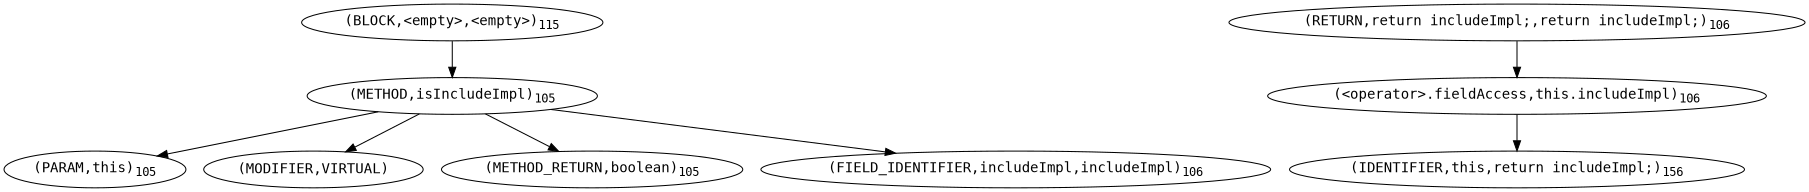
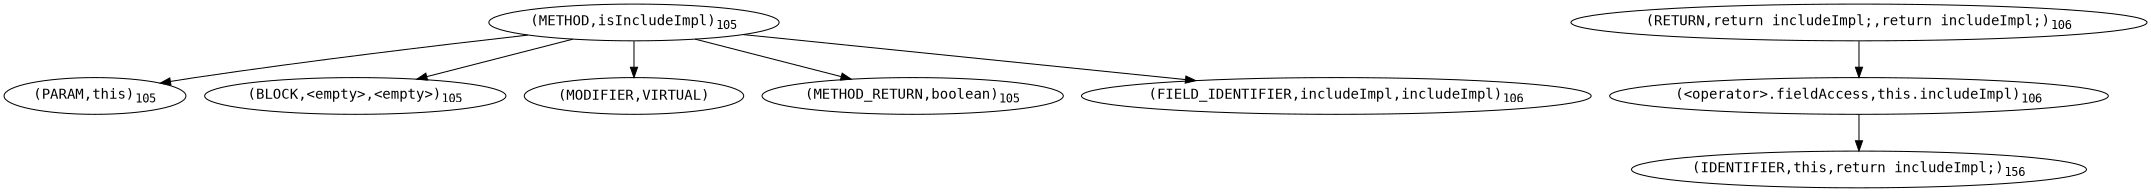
  digraph {
    fontname="DejaVu Sans Mono"
    node [fontname="DejaVu Sans Mono"]
    edge [fontname="DejaVu Sans Mono"]
    n1 [label=<(METHOD,isIncludeImpl)<SUB>105</SUB>>]
    n2 [label=<(PARAM,this)<SUB>105</SUB>>]
-   n3 [label=<(BLOCK,&lt;empty&gt;,&lt;empty&gt;)<SUB>115</SUB>>]
+   n3 [label=<(BLOCK,&lt;empty&gt;,&lt;empty&gt;)<SUB>105</SUB>>]
    n4 [label=<(MODIFIER,VIRTUAL)>]
    n5 [label=<(METHOD_RETURN,boolean)<SUB>105</SUB>>]
    n6 [label=<(FIELD_IDENTIFIER,includeImpl,includeImpl)<SUB>106</SUB>>]
    n7 [label=<(RETURN,return includeImpl;,return includeImpl;)<SUB>106</SUB>>]
    n8 [label=<(&lt;operator&gt;.fieldAccess,this.includeImpl)<SUB>106</SUB>>]
    n9 [label=<(IDENTIFIER,this,return includeImpl;)<SUB>156</SUB>>]
    n1 -> n2
-   n3 -> n1
+   n1 -> n3
    n1 -> n4
    n1 -> n5
    n1 -> n6
    n7 -> n8
    n8 -> n9
  }
